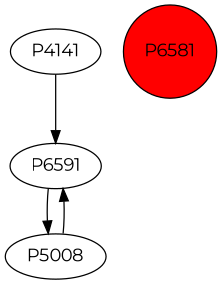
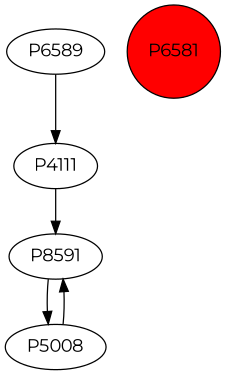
  digraph {
    fontname=Montserrat
    node [fontname=Montserrat]
    edge [fontname=Montserrat]
-   P4111 [label=P4141]
-   P6591
+   P4111
+   P6591 [label=P8591]
+   P6589
    n4 [label=P5008]
    P6581 [fillcolor=red shape=circle style=filled]
    P4111 -> P6591
    P6591 -> n4
+   P6589 -> P4111
    n4 -> P6591
  }
